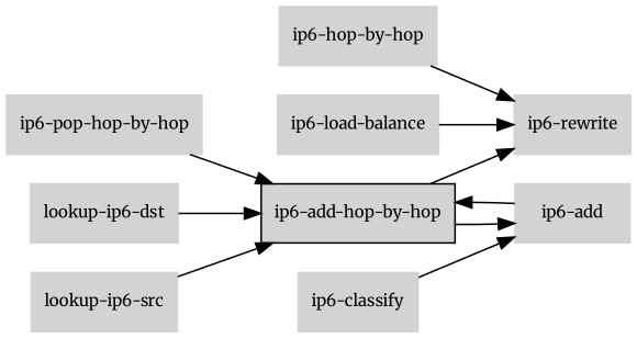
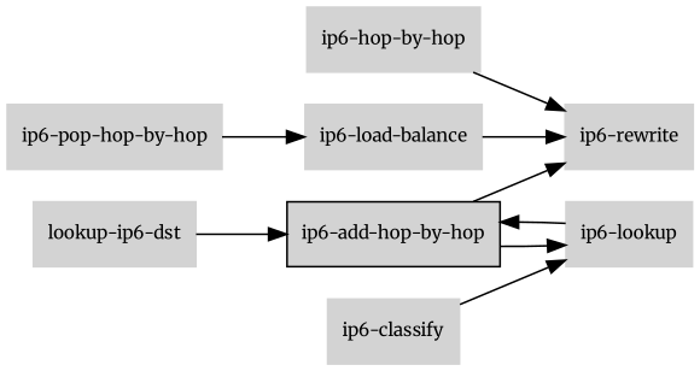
  digraph {
    fontname=Merriweather
    rankdir=LR
    node [color=lightgray fillcolor=lightgray fontcolor=black fontname=Merriweather fontsize=10 shape=box style=filled]
    edge [fontname=Merriweather fontsize=8]
    "ip6-add-hop-by-hop" [color=black]
    "ip6-rewrite"
-   "ip6-lookup" [label="ip6-add"]
+   "ip6-lookup"
    "ip6-classify"
    "ip6-hop-by-hop"
    "ip6-load-balance"
    "ip6-pop-hop-by-hop"
    "lookup-ip6-dst"
-   "lookup-ip6-src"
    "ip6-add-hop-by-hop" -> "ip6-rewrite"
    "ip6-add-hop-by-hop" -> "ip6-lookup"
    "ip6-lookup" -> "ip6-add-hop-by-hop"
    "ip6-classify" -> "ip6-lookup"
    "ip6-hop-by-hop" -> "ip6-rewrite"
    "ip6-load-balance" -> "ip6-rewrite"
-   "ip6-pop-hop-by-hop" -> "ip6-add-hop-by-hop"
+   "ip6-pop-hop-by-hop" -> "ip6-load-balance"
    "lookup-ip6-dst" -> "ip6-add-hop-by-hop"
-   "lookup-ip6-src" -> "ip6-add-hop-by-hop"
  }
